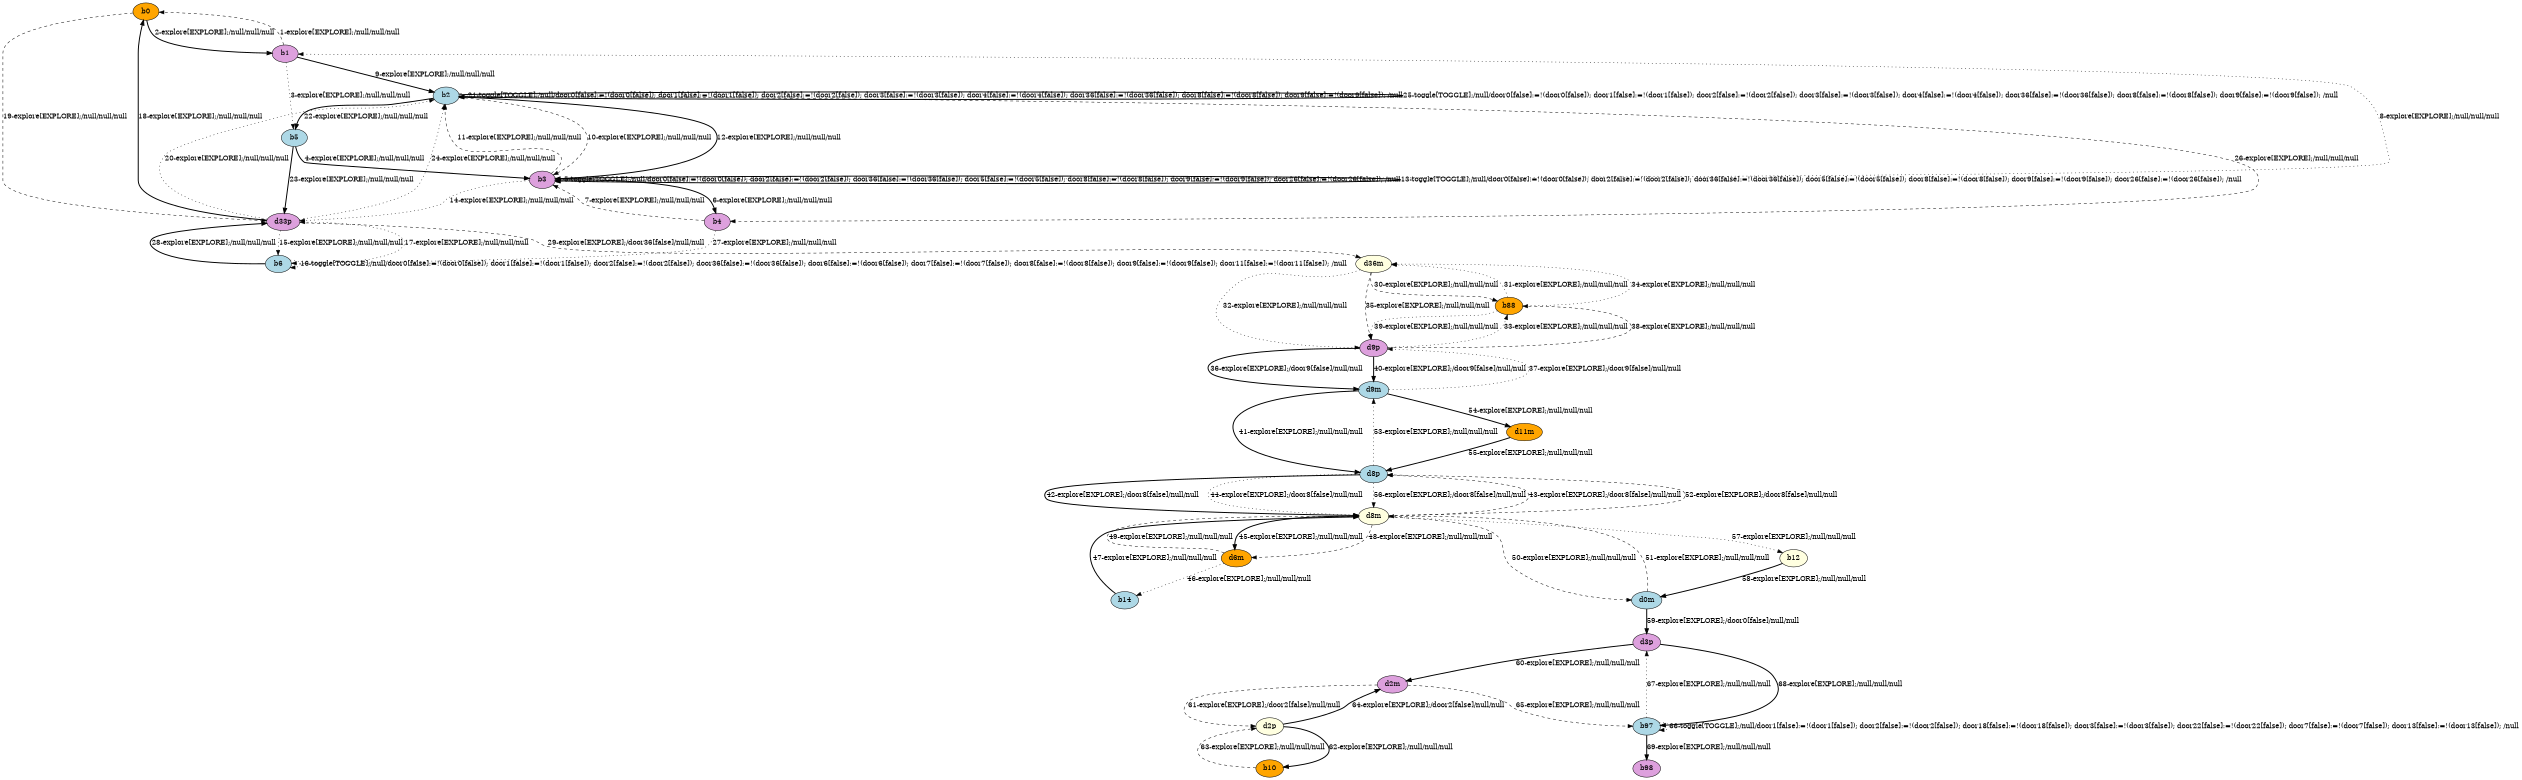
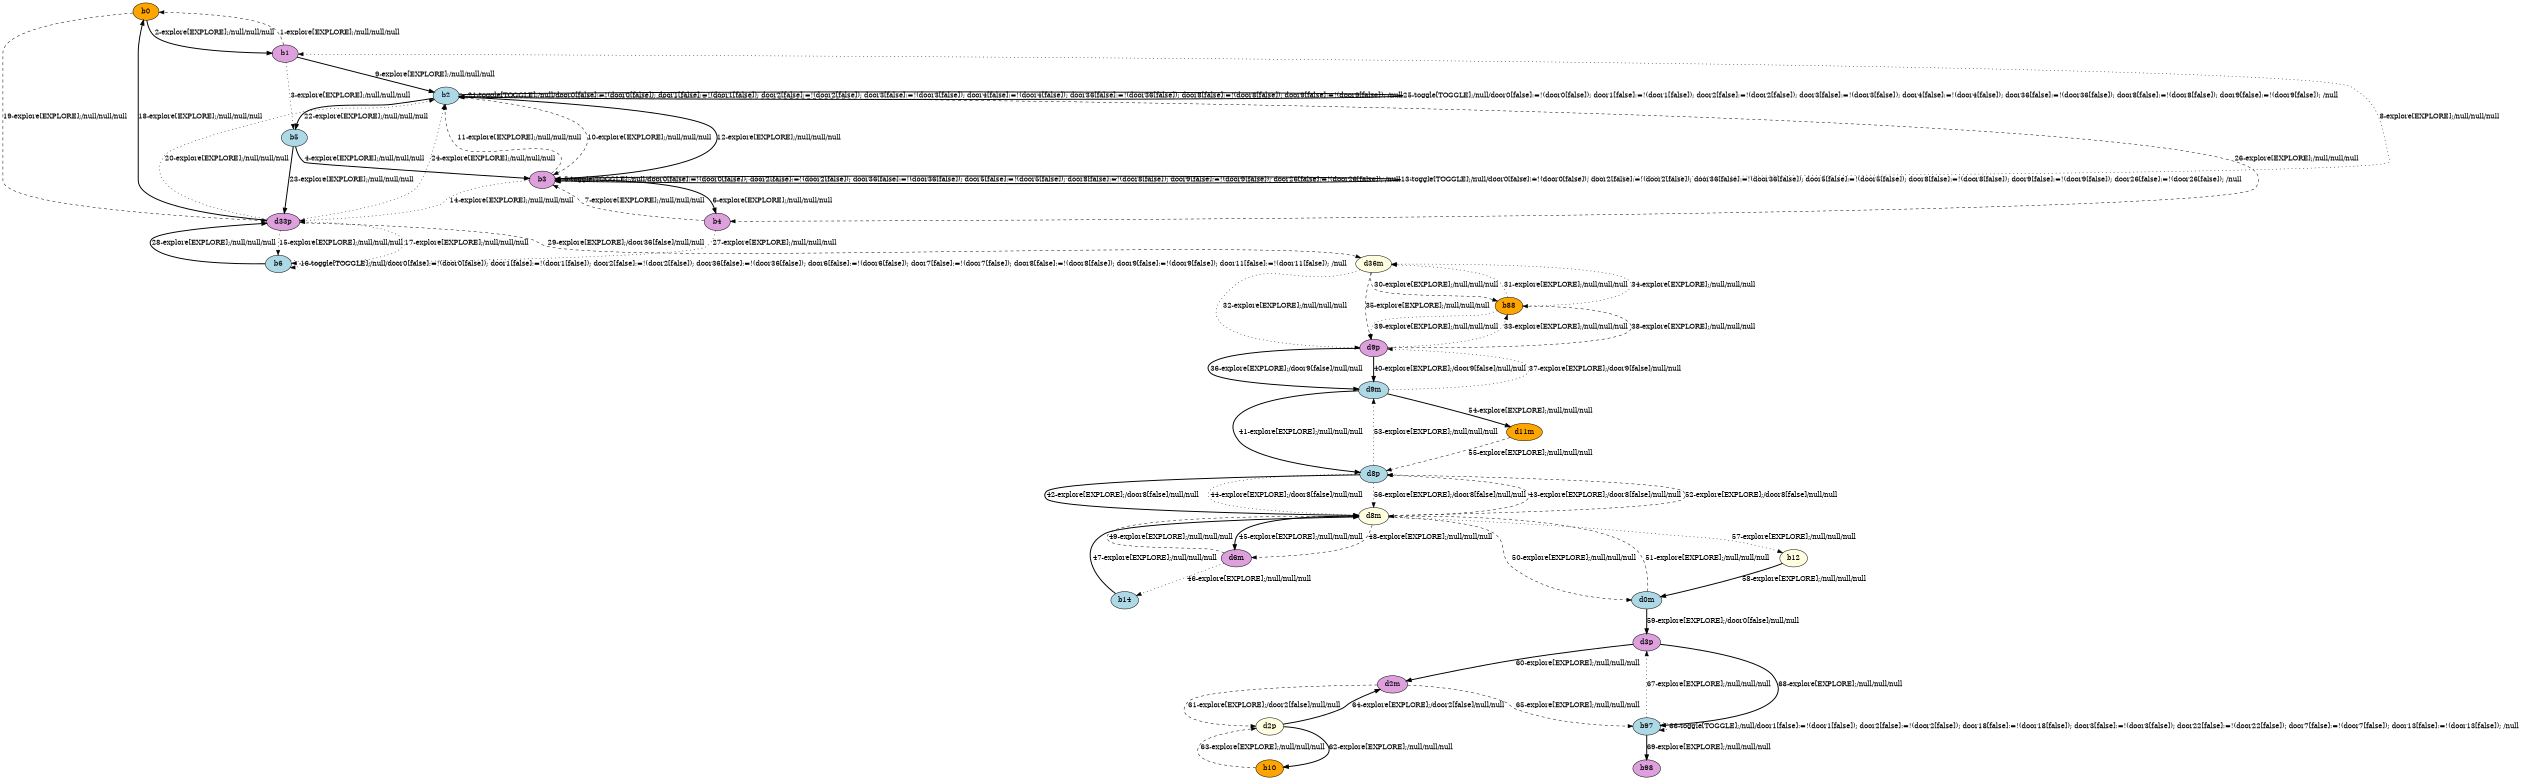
  digraph {
    node [fillcolor=plum style=filled]
    edge [style=bold]
    b0 [fillcolor=orange]
    b1
    b5 [fillcolor=lightblue]
    b2 [fillcolor=lightblue]
    n5 [label=d33p]
    b3
    b4
    b6 [fillcolor=lightblue]
    d36m [fillcolor=lightyellow]
    b88 [fillcolor=orange]
    d9p
    d9m [fillcolor=lightblue]
    d8p [fillcolor=lightblue]
    d11m [fillcolor=orange]
    d8m [fillcolor=lightyellow]
-   d6m [fillcolor=orange]
+   d6m
    d0m [fillcolor=lightblue]
    b12 [fillcolor=lightyellow]
    b14 [fillcolor=lightblue]
    n20 [label=d3p]
    d2m
    b97 [fillcolor=lightblue]
    d2p [fillcolor=lightyellow]
    b98
    b10 [fillcolor=orange]
    b0 -> b1 [label="2-explore[EXPLORE];/null/null/null"]
    b0 -> n5 [label="19-explore[EXPLORE];/null/null/null" style=dashed]
    b1 -> b0 [label="1-explore[EXPLORE];/null/null/null" style=dashed]
    b1 -> b5 [label="3-explore[EXPLORE];/null/null/null" style=dotted]
    b1 -> b2 [label="9-explore[EXPLORE];/null/null/null"]
    b5 -> n5 [label="23-explore[EXPLORE];/null/null/null"]
    b5 -> b3 [label="4-explore[EXPLORE];/null/null/null"]
    b2 -> b5 [label="22-explore[EXPLORE];/null/null/null"]
    b2 -> b2 [label="21-toggle[TOGGLE];/null/door0[false]:=!(door0[false]); door1[false]:=!(door1[false]); door2[false]:=!(door2[false]); door3[false]:=!(door3[false]); door4[false]:=!(door4[false]); door36[false]:=!(door36[false]); door8[false]:=!(door8[false]); door9[false]:=!(door9[false]); /null" style=dashed]
    b2 -> b2 [label="25-toggle[TOGGLE];/null/door0[false]:=!(door0[false]); door1[false]:=!(door1[false]); door2[false]:=!(door2[false]); door3[false]:=!(door3[false]); door4[false]:=!(door4[false]); door36[false]:=!(door36[false]); door8[false]:=!(door8[false]); door9[false]:=!(door9[false]); /null"]
    b2 -> b3 [label="10-explore[EXPLORE];/null/null/null" style=dashed]
    b2 -> b3 [label="12-explore[EXPLORE];/null/null/null"]
    b2 -> b4 [label="26-explore[EXPLORE];/null/null/null" style=dashed]
    n5 -> b0 [label="18-explore[EXPLORE];/null/null/null"]
    n5 -> b2 [label="20-explore[EXPLORE];/null/null/null" style=dotted]
    n5 -> b2 [label="24-explore[EXPLORE];/null/null/null" style=dotted]
    n5 -> b6 [label="15-explore[EXPLORE];/null/null/null" style=dotted]
    n5 -> d36m [label="29-explore[EXPLORE];/door36[false]/null/null" style=dashed]
    b3 -> b1 [label="8-explore[EXPLORE];/null/null/null" style=dotted]
    b3 -> b2 [label="11-explore[EXPLORE];/null/null/null" style=dashed]
    b3 -> n5 [label="14-explore[EXPLORE];/null/null/null" style=dotted]
    b3 -> b3 [label="5-toggle[TOGGLE];/null/door0[false]:=!(door0[false]); door2[false]:=!(door2[false]); door36[false]:=!(door36[false]); door5[false]:=!(door5[false]); door8[false]:=!(door8[false]); door9[false]:=!(door9[false]); door26[false]:=!(door26[false]); /null" style=dotted]
    b3 -> b3 [label="13-toggle[TOGGLE];/null/door0[false]:=!(door0[false]); door2[false]:=!(door2[false]); door36[false]:=!(door36[false]); door5[false]:=!(door5[false]); door8[false]:=!(door8[false]); door9[false]:=!(door9[false]); door26[false]:=!(door26[false]); /null"]
    b3 -> b4 [label="6-explore[EXPLORE];/null/null/null"]
    b4 -> b3 [label="7-explore[EXPLORE];/null/null/null" style=dashed]
    b4 -> b6 [label="27-explore[EXPLORE];/null/null/null" style=dotted]
    b6 -> n5 [label="17-explore[EXPLORE];/null/null/null" style=dotted]
    b6 -> n5 [label="28-explore[EXPLORE];/null/null/null"]
    b6 -> b6 [label="16-toggle[TOGGLE];/null/door0[false]:=!(door0[false]); door1[false]:=!(door1[false]); door2[false]:=!(door2[false]); door36[false]:=!(door36[false]); door6[false]:=!(door6[false]); door7[false]:=!(door7[false]); door8[false]:=!(door8[false]); door9[false]:=!(door9[false]); door11[false]:=!(door11[false]); /null" style=dotted]
    d36m -> b88 [label="30-explore[EXPLORE];/null/null/null" style=dashed]
    d36m -> d9p [label="32-explore[EXPLORE];/null/null/null" style=dotted]
    d36m -> d9p [label="35-explore[EXPLORE];/null/null/null" style=dashed]
    b88 -> d36m [label="31-explore[EXPLORE];/null/null/null" style=dotted]
    b88 -> d36m [label="34-explore[EXPLORE];/null/null/null" style=dotted]
    b88 -> d9p [label="39-explore[EXPLORE];/null/null/null" style=dotted]
    d9p -> b88 [label="33-explore[EXPLORE];/null/null/null" style=dotted]
    d9p -> b88 [label="38-explore[EXPLORE];/null/null/null" style=dashed]
    d9p -> d9m [label="36-explore[EXPLORE];/door9[false]/null/null"]
    d9p -> d9m [label="40-explore[EXPLORE];/door9[false]/null/null"]
    d9m -> d9p [label="37-explore[EXPLORE];/door9[false]/null/null" style=dotted]
    d9m -> d8p [label="41-explore[EXPLORE];/null/null/null"]
    d9m -> d11m [label="54-explore[EXPLORE];/null/null/null"]
    d8p -> d9m [label="53-explore[EXPLORE];/null/null/null" style=dotted]
    d8p -> d8m [label="42-explore[EXPLORE];/door8[false]/null/null"]
    d8p -> d8m [label="44-explore[EXPLORE];/door8[false]/null/null" style=dotted]
    d8p -> d8m [label="56-explore[EXPLORE];/door8[false]/null/null" style=dotted]
-   d11m -> d8p [label="55-explore[EXPLORE];/null/null/null"]
+   d11m -> d8p [label="55-explore[EXPLORE];/null/null/null" style=dashed]
    d8m -> d8p [label="43-explore[EXPLORE];/door8[false]/null/null" style=dashed]
    d8m -> d8p [label="52-explore[EXPLORE];/door8[false]/null/null" style=dashed]
    d8m -> d6m [label="45-explore[EXPLORE];/null/null/null"]
    d8m -> d6m [label="48-explore[EXPLORE];/null/null/null" style=dashed]
    d8m -> d0m [label="50-explore[EXPLORE];/null/null/null" style=dashed]
    d8m -> b12 [label="57-explore[EXPLORE];/null/null/null" style=dotted]
    d6m -> d8m [label="49-explore[EXPLORE];/null/null/null" style=dashed]
    d6m -> b14 [label="46-explore[EXPLORE];/null/null/null" style=dotted]
    d0m -> d8m [label="51-explore[EXPLORE];/null/null/null" style=dashed]
    d0m -> n20 [label="59-explore[EXPLORE];/door0[false]/null/null"]
    b12 -> d0m [label="58-explore[EXPLORE];/null/null/null"]
    b14 -> d8m [label="47-explore[EXPLORE];/null/null/null"]
    n20 -> d2m [label="60-explore[EXPLORE];/null/null/null"]
    n20 -> b97 [label="68-explore[EXPLORE];/null/null/null"]
    d2m -> b97 [label="65-explore[EXPLORE];/null/null/null" style=dashed]
    d2m -> d2p [label="61-explore[EXPLORE];/door2[false]/null/null" style=dashed]
    b97 -> n20 [label="67-explore[EXPLORE];/null/null/null" style=dotted]
    b97 -> b97 [label="66-toggle[TOGGLE];/null/door1[false]:=!(door1[false]); door2[false]:=!(door2[false]); door18[false]:=!(door18[false]); door3[false]:=!(door3[false]); door22[false]:=!(door22[false]); door7[false]:=!(door7[false]); door13[false]:=!(door13[false]); /null" style=dotted]
    b97 -> b98 [label="69-explore[EXPLORE];/null/null/null"]
    d2p -> d2m [label="64-explore[EXPLORE];/door2[false]/null/null"]
    d2p -> b10 [label="62-explore[EXPLORE];/null/null/null"]
    b10 -> d2p [label="63-explore[EXPLORE];/null/null/null" style=dashed]
  }
